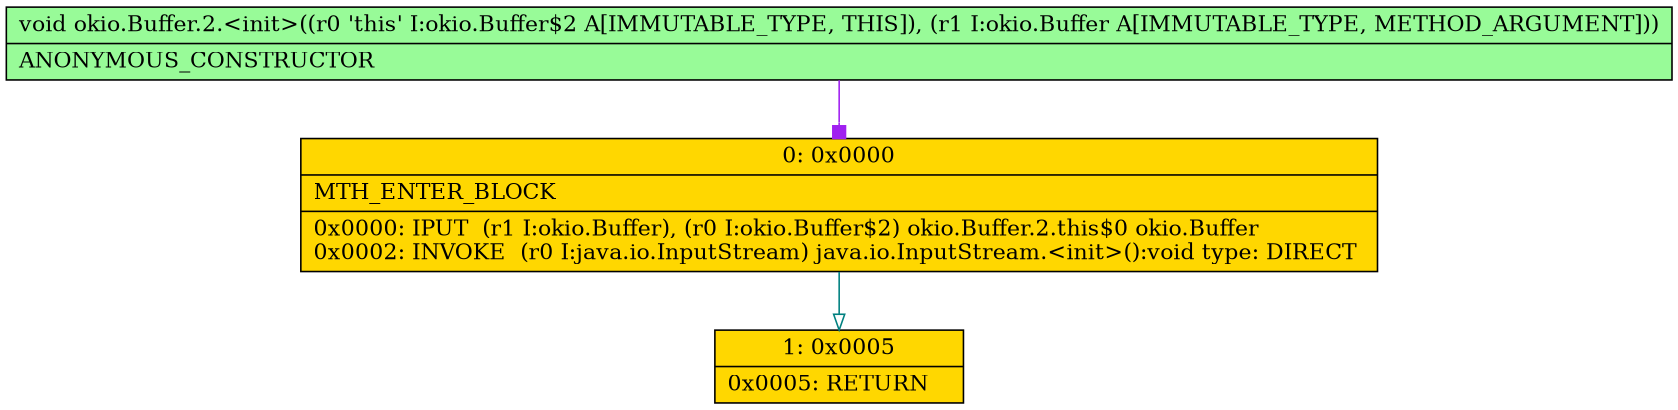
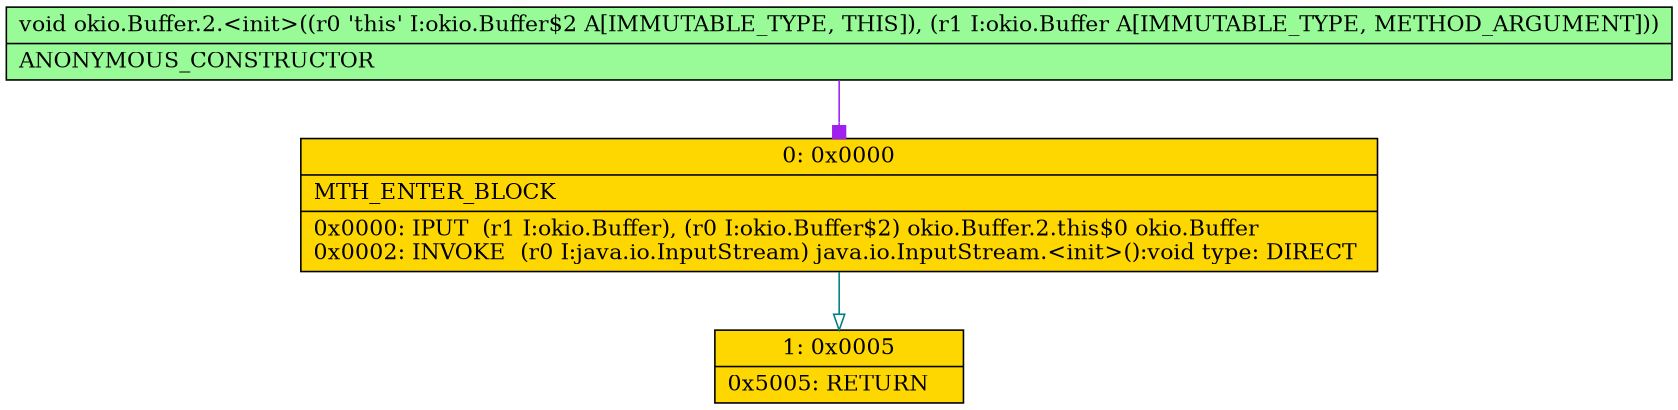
  digraph {
    node [shape=record style=filled fillcolor=gold]
    n1 [label="{0\:\ 0x0000|MTH_ENTER_BLOCK\l|0x0000: IPUT  (r1 I:okio.Buffer), (r0 I:okio.Buffer$2) okio.Buffer.2.this$0 okio.Buffer \l0x0002: INVOKE  (r0 I:java.io.InputStream) java.io.InputStream.\<init\>():void type: DIRECT \l}"]
-   n2 [label="{1\:\ 0x0005|0x0005: RETURN   \l}"]
+   n2 [label="{1\:\ 0x0005|0x5005: RETURN   \l}"]
    n3 [label="{void okio.Buffer.2.\<init\>((r0 'this' I:okio.Buffer$2 A[IMMUTABLE_TYPE, THIS]), (r1 I:okio.Buffer A[IMMUTABLE_TYPE, METHOD_ARGUMENT]))  | ANONYMOUS_CONSTRUCTOR\l}" fillcolor=palegreen]
    n1 -> n2 [color=teal arrowhead=onormal]
    n3 -> n1 [color=purple arrowhead=box]
  }
